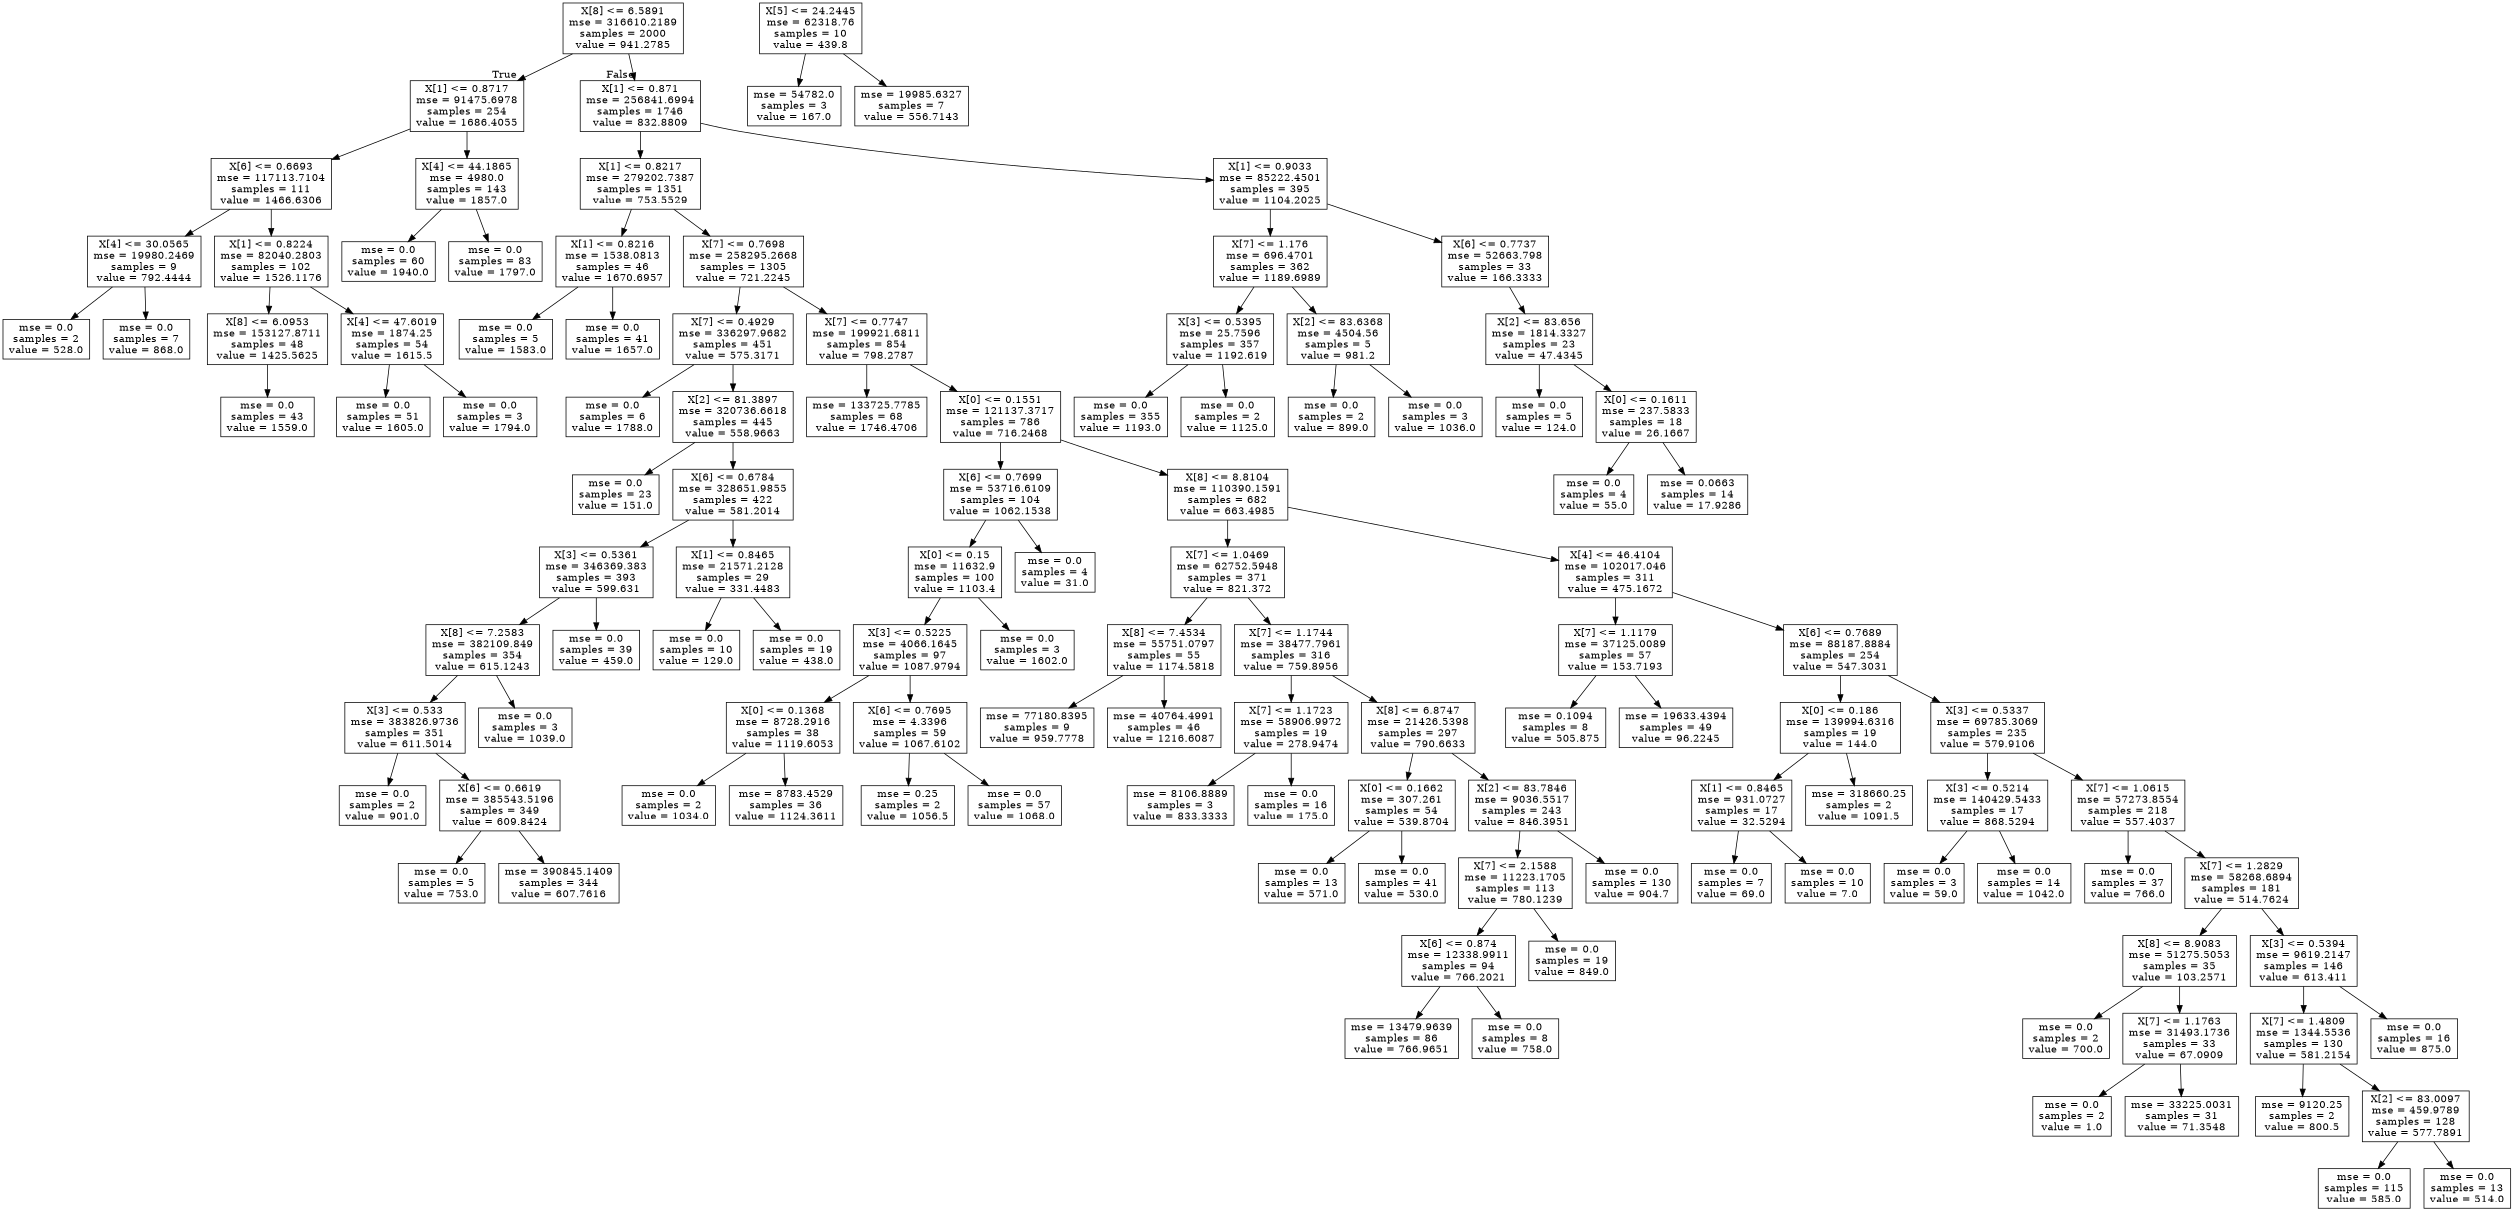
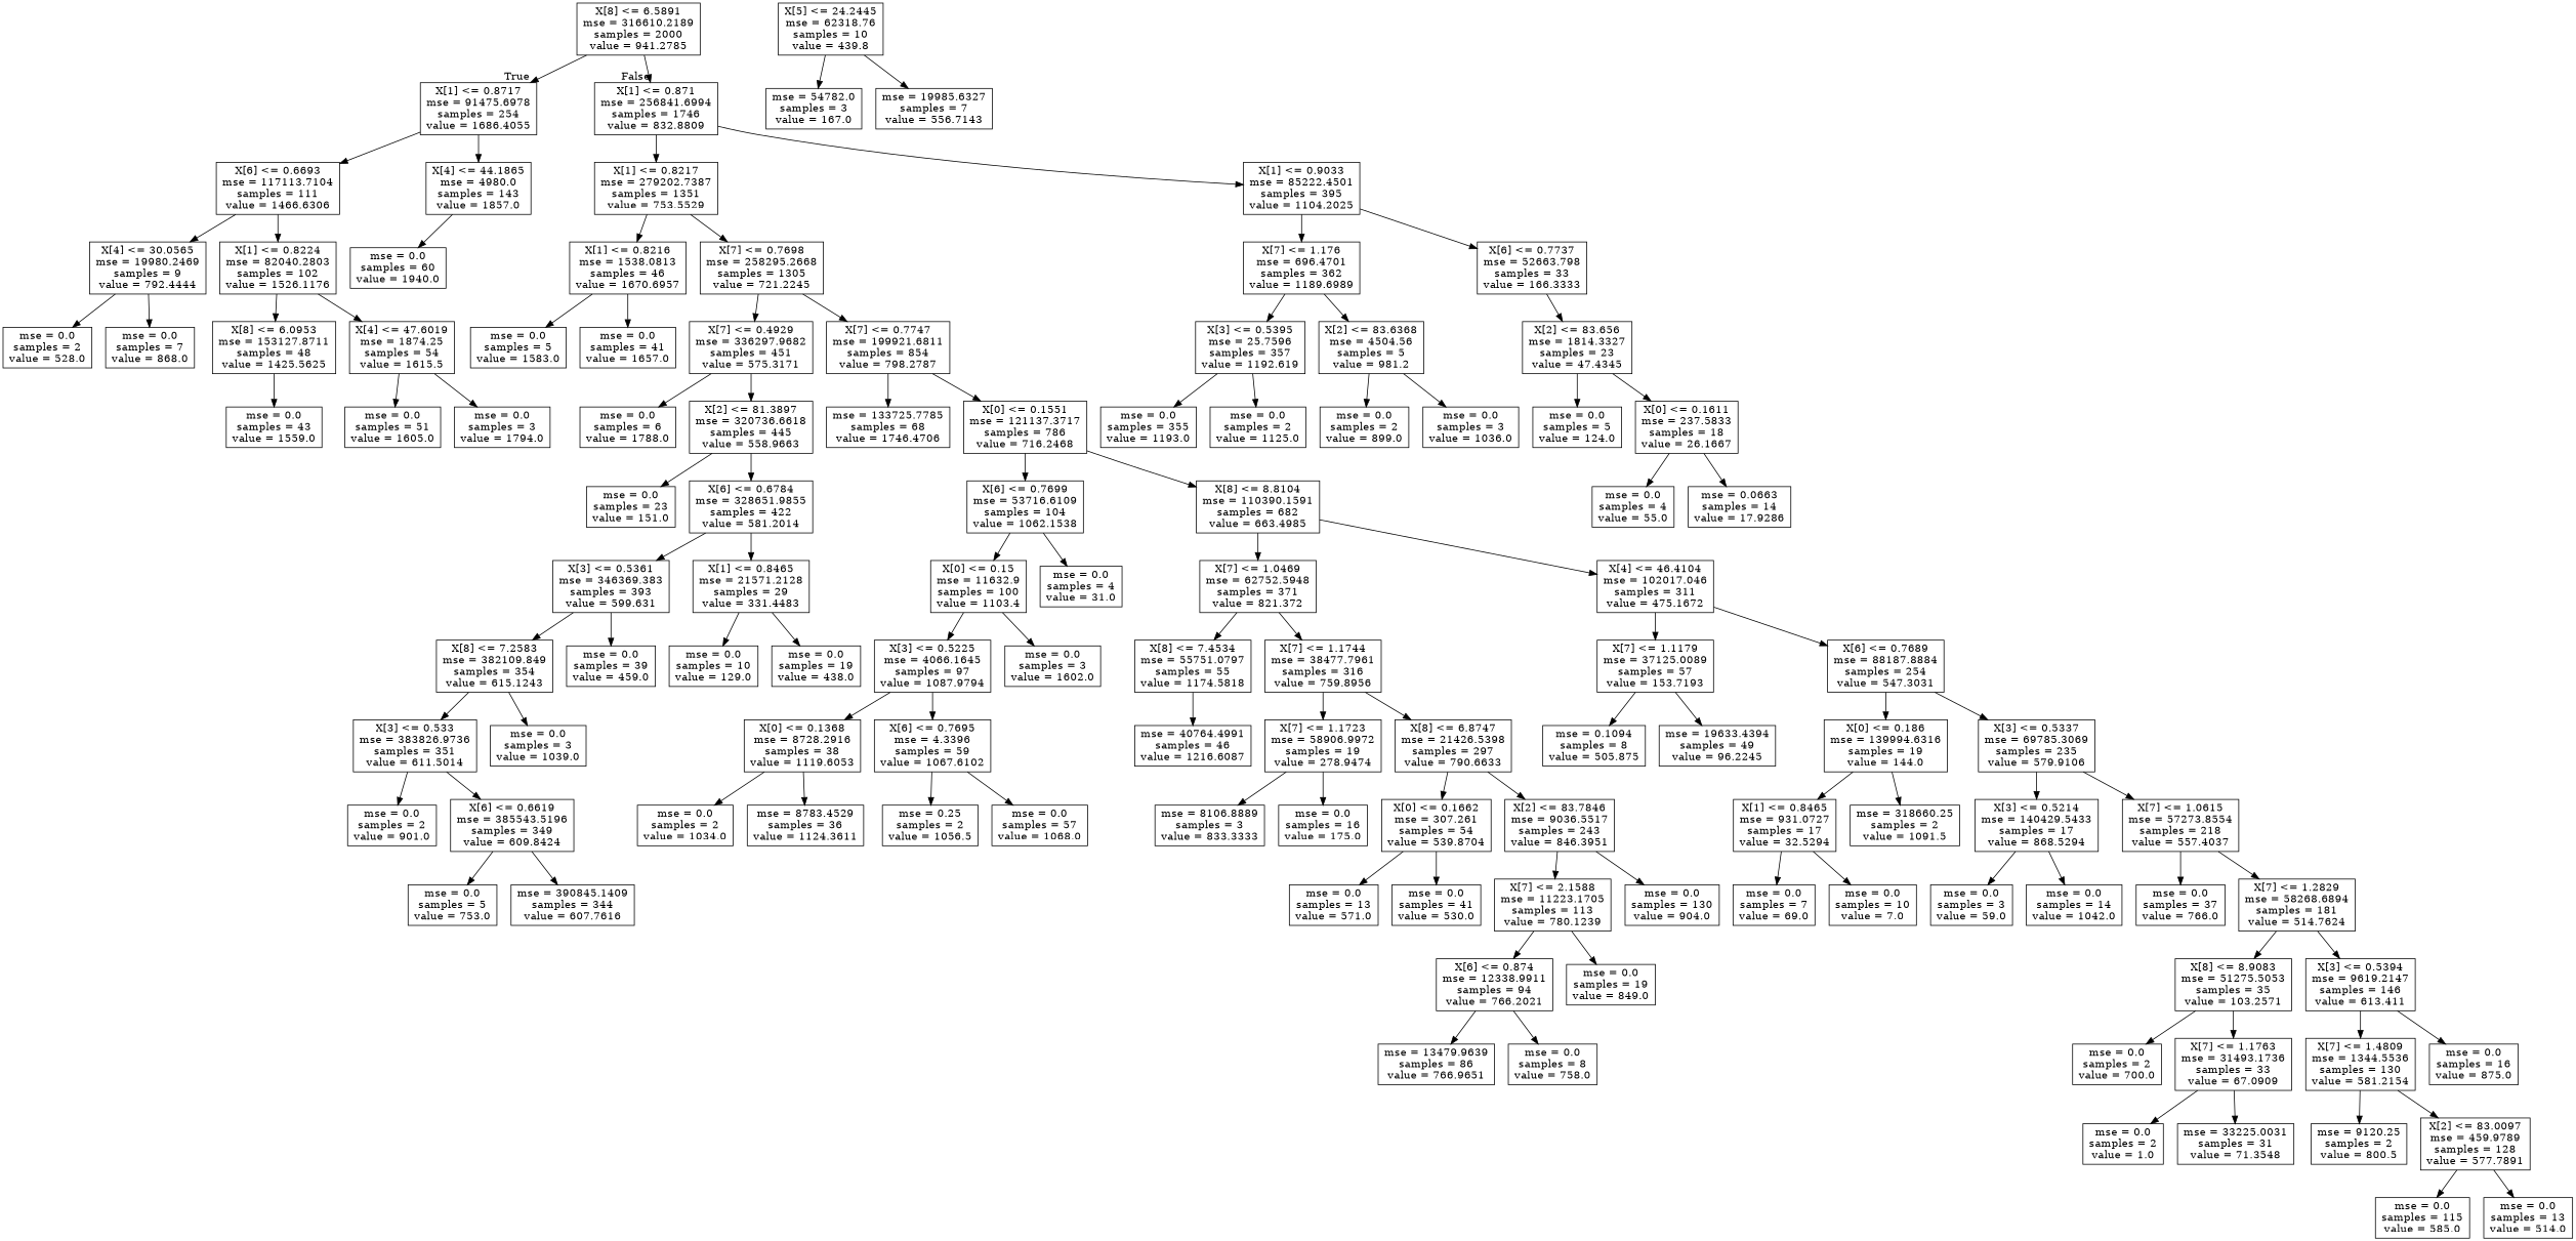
  digraph {
    node [shape=box]
    n1 [label="X[8] <= 6.5891\nmse = 316610.2189\nsamples = 2000\nvalue = 941.2785"]
    n2 [label="X[1] <= 0.8717\nmse = 91475.6978\nsamples = 254\nvalue = 1686.4055"]
    n3 [label="X[1] <= 0.871\nmse = 256841.6994\nsamples = 1746\nvalue = 832.8809"]
    n4 [label="X[6] <= 0.6693\nmse = 117113.7104\nsamples = 111\nvalue = 1466.6306"]
    n5 [label="X[4] <= 44.1865\nmse = 4980.0\nsamples = 143\nvalue = 1857.0"]
    n6 [label="X[1] <= 0.8217\nmse = 279202.7387\nsamples = 1351\nvalue = 753.5529"]
    n7 [label="X[1] <= 0.9033\nmse = 85222.4501\nsamples = 395\nvalue = 1104.2025"]
    n8 [label="X[4] <= 30.0565\nmse = 19980.2469\nsamples = 9\nvalue = 792.4444"]
    n9 [label="X[1] <= 0.8224\nmse = 82040.2803\nsamples = 102\nvalue = 1526.1176"]
    n10 [label="mse = 0.0\nsamples = 60\nvalue = 1940.0"]
-   n11 [label="mse = 0.0\nsamples = 83\nvalue = 1797.0"]
    n12 [label="mse = 0.0\nsamples = 2\nvalue = 528.0"]
    n13 [label="mse = 0.0\nsamples = 7\nvalue = 868.0"]
    n14 [label="X[8] <= 6.0953\nmse = 153127.8711\nsamples = 48\nvalue = 1425.5625"]
    n15 [label="X[4] <= 47.6019\nmse = 1874.25\nsamples = 54\nvalue = 1615.5"]
    n16 [label="mse = 0.0\nsamples = 43\nvalue = 1559.0"]
    n17 [label="mse = 0.0\nsamples = 51\nvalue = 1605.0"]
    n18 [label="mse = 0.0\nsamples = 3\nvalue = 1794.0"]
    n19 [label="X[1] <= 0.8216\nmse = 1538.0813\nsamples = 46\nvalue = 1670.6957"]
    n20 [label="X[7] <= 0.7698\nmse = 258295.2668\nsamples = 1305\nvalue = 721.2245"]
    n21 [label="X[7] <= 1.176\nmse = 696.4701\nsamples = 362\nvalue = 1189.6989"]
    n22 [label="X[6] <= 0.7737\nmse = 52663.798\nsamples = 33\nvalue = 166.3333"]
    n23 [label="mse = 0.0\nsamples = 5\nvalue = 1583.0"]
    n24 [label="mse = 0.0\nsamples = 41\nvalue = 1657.0"]
    n25 [label="X[7] <= 0.4929\nmse = 336297.9682\nsamples = 451\nvalue = 575.3171"]
    n26 [label="X[7] <= 0.7747\nmse = 199921.6811\nsamples = 854\nvalue = 798.2787"]
    n27 [label="mse = 0.0\nsamples = 6\nvalue = 1788.0"]
    n28 [label="X[2] <= 81.3897\nmse = 320736.6618\nsamples = 445\nvalue = 558.9663"]
    n29 [label="mse = 133725.7785\nsamples = 68\nvalue = 1746.4706"]
    n30 [label="X[0] <= 0.1551\nmse = 121137.3717\nsamples = 786\nvalue = 716.2468"]
    n31 [label="mse = 0.0\nsamples = 23\nvalue = 151.0"]
    n32 [label="X[6] <= 0.6784\nmse = 328651.9855\nsamples = 422\nvalue = 581.2014"]
    n33 [label="X[3] <= 0.5361\nmse = 346369.383\nsamples = 393\nvalue = 599.631"]
    n34 [label="X[1] <= 0.8465\nmse = 21571.2128\nsamples = 29\nvalue = 331.4483"]
    n35 [label="X[8] <= 7.2583\nmse = 382109.849\nsamples = 354\nvalue = 615.1243"]
    n36 [label="mse = 0.0\nsamples = 39\nvalue = 459.0"]
    n37 [label="mse = 0.0\nsamples = 10\nvalue = 129.0"]
    n38 [label="mse = 0.0\nsamples = 19\nvalue = 438.0"]
    n39 [label="X[3] <= 0.533\nmse = 383826.9736\nsamples = 351\nvalue = 611.5014"]
    n40 [label="mse = 0.0\nsamples = 3\nvalue = 1039.0"]
    n41 [label="mse = 0.0\nsamples = 2\nvalue = 901.0"]
    n42 [label="X[6] <= 0.6619\nmse = 385543.5196\nsamples = 349\nvalue = 609.8424"]
    n43 [label="mse = 0.0\nsamples = 5\nvalue = 753.0"]
    n44 [label="mse = 390845.1409\nsamples = 344\nvalue = 607.7616"]
    n45 [label="X[6] <= 0.7699\nmse = 53716.6109\nsamples = 104\nvalue = 1062.1538"]
    n46 [label="X[8] <= 8.8104\nmse = 110390.1591\nsamples = 682\nvalue = 663.4985"]
    n47 [label="X[0] <= 0.15\nmse = 11632.9\nsamples = 100\nvalue = 1103.4"]
    n48 [label="mse = 0.0\nsamples = 4\nvalue = 31.0"]
    n49 [label="X[7] <= 1.0469\nmse = 62752.5948\nsamples = 371\nvalue = 821.372"]
    n50 [label="X[4] <= 46.4104\nmse = 102017.046\nsamples = 311\nvalue = 475.1672"]
    n51 [label="X[3] <= 0.5225\nmse = 4066.1645\nsamples = 97\nvalue = 1087.9794"]
    n52 [label="mse = 0.0\nsamples = 3\nvalue = 1602.0"]
    n53 [label="X[0] <= 0.1368\nmse = 8728.2916\nsamples = 38\nvalue = 1119.6053"]
    n54 [label="X[6] <= 0.7695\nmse = 4.3396\nsamples = 59\nvalue = 1067.6102"]
    n55 [label="mse = 0.0\nsamples = 2\nvalue = 1034.0"]
    n56 [label="mse = 8783.4529\nsamples = 36\nvalue = 1124.3611"]
    n57 [label="mse = 0.25\nsamples = 2\nvalue = 1056.5"]
    n58 [label="mse = 0.0\nsamples = 57\nvalue = 1068.0"]
    n59 [label="X[8] <= 7.4534\nmse = 55751.0797\nsamples = 55\nvalue = 1174.5818"]
    n60 [label="X[7] <= 1.1744\nmse = 38477.7961\nsamples = 316\nvalue = 759.8956"]
    n61 [label="X[7] <= 1.1179\nmse = 37125.0089\nsamples = 57\nvalue = 153.7193"]
    n62 [label="X[6] <= 0.7689\nmse = 88187.8884\nsamples = 254\nvalue = 547.3031"]
-   n63 [label="mse = 77180.8395\nsamples = 9\nvalue = 959.7778"]
    n64 [label="mse = 40764.4991\nsamples = 46\nvalue = 1216.6087"]
    n65 [label="X[7] <= 1.1723\nmse = 58906.9972\nsamples = 19\nvalue = 278.9474"]
    n66 [label="X[8] <= 6.8747\nmse = 21426.5398\nsamples = 297\nvalue = 790.6633"]
    n67 [label="mse = 8106.8889\nsamples = 3\nvalue = 833.3333"]
    n68 [label="mse = 0.0\nsamples = 16\nvalue = 175.0"]
    n69 [label="X[0] <= 0.1662\nmse = 307.261\nsamples = 54\nvalue = 539.8704"]
    n70 [label="X[2] <= 83.7846\nmse = 9036.5517\nsamples = 243\nvalue = 846.3951"]
    n71 [label="mse = 0.0\nsamples = 13\nvalue = 571.0"]
    n72 [label="mse = 0.0\nsamples = 41\nvalue = 530.0"]
    n73 [label="X[7] <= 2.1588\nmse = 11223.1705\nsamples = 113\nvalue = 780.1239"]
-   n74 [label="mse = 0.0\nsamples = 130\nvalue = 904.7"]
+   n74 [label="mse = 0.0\nsamples = 130\nvalue = 904.0"]
    n75 [label="X[6] <= 0.874\nmse = 12338.9911\nsamples = 94\nvalue = 766.2021"]
    n76 [label="mse = 0.0\nsamples = 19\nvalue = 849.0"]
    n77 [label="mse = 13479.9639\nsamples = 86\nvalue = 766.9651"]
    n78 [label="mse = 0.0\nsamples = 8\nvalue = 758.0"]
    n79 [label="mse = 0.1094\nsamples = 8\nvalue = 505.875"]
    n80 [label="mse = 19633.4394\nsamples = 49\nvalue = 96.2245"]
    n81 [label="X[0] <= 0.186\nmse = 139994.6316\nsamples = 19\nvalue = 144.0"]
    n82 [label="X[3] <= 0.5337\nmse = 69785.3069\nsamples = 235\nvalue = 579.9106"]
    n83 [label="X[1] <= 0.8465\nmse = 931.0727\nsamples = 17\nvalue = 32.5294"]
    n84 [label="mse = 318660.25\nsamples = 2\nvalue = 1091.5"]
    n85 [label="X[3] <= 0.5214\nmse = 140429.5433\nsamples = 17\nvalue = 868.5294"]
    n86 [label="X[7] <= 1.0615\nmse = 57273.8554\nsamples = 218\nvalue = 557.4037"]
    n87 [label="mse = 0.0\nsamples = 7\nvalue = 69.0"]
    n88 [label="mse = 0.0\nsamples = 10\nvalue = 7.0"]
    n89 [label="mse = 0.0\nsamples = 3\nvalue = 59.0"]
    n90 [label="mse = 0.0\nsamples = 14\nvalue = 1042.0"]
    n91 [label="mse = 0.0\nsamples = 37\nvalue = 766.0"]
    n92 [label="X[7] <= 1.2829\nmse = 58268.6894\nsamples = 181\nvalue = 514.7624"]
    n93 [label="X[8] <= 8.9083\nmse = 51275.5053\nsamples = 35\nvalue = 103.2571"]
    n94 [label="X[3] <= 0.5394\nmse = 9619.2147\nsamples = 146\nvalue = 613.411"]
    n95 [label="mse = 0.0\nsamples = 2\nvalue = 700.0"]
    n96 [label="X[7] <= 1.1763\nmse = 31493.1736\nsamples = 33\nvalue = 67.0909"]
    n97 [label="X[7] <= 1.4809\nmse = 1344.5536\nsamples = 130\nvalue = 581.2154"]
    n98 [label="mse = 0.0\nsamples = 16\nvalue = 875.0"]
    n99 [label="mse = 0.0\nsamples = 2\nvalue = 1.0"]
    n100 [label="mse = 33225.0031\nsamples = 31\nvalue = 71.3548"]
    n101 [label="mse = 9120.25\nsamples = 2\nvalue = 800.5"]
    n102 [label="X[2] <= 83.0097\nmse = 459.9789\nsamples = 128\nvalue = 577.7891"]
    n103 [label="mse = 0.0\nsamples = 115\nvalue = 585.0"]
    n104 [label="mse = 0.0\nsamples = 13\nvalue = 514.0"]
    n105 [label="X[3] <= 0.5395\nmse = 25.7596\nsamples = 357\nvalue = 1192.619"]
    n106 [label="X[2] <= 83.6368\nmse = 4504.56\nsamples = 5\nvalue = 981.2"]
    n107 [label="X[2] <= 83.656\nmse = 1814.3327\nsamples = 23\nvalue = 47.4345"]
    n108 [label="mse = 0.0\nsamples = 355\nvalue = 1193.0"]
    n109 [label="mse = 0.0\nsamples = 2\nvalue = 1125.0"]
    n110 [label="mse = 0.0\nsamples = 2\nvalue = 899.0"]
    n111 [label="mse = 0.0\nsamples = 3\nvalue = 1036.0"]
    n112 [label="mse = 0.0\nsamples = 5\nvalue = 124.0"]
    n113 [label="X[0] <= 0.1611\nmse = 237.5833\nsamples = 18\nvalue = 26.1667"]
    n114 [label="X[5] <= 24.2445\nmse = 62318.76\nsamples = 10\nvalue = 439.8"]
    n115 [label="mse = 54782.0\nsamples = 3\nvalue = 167.0"]
    n116 [label="mse = 19985.6327\nsamples = 7\nvalue = 556.7143"]
    n117 [label="mse = 0.0\nsamples = 4\nvalue = 55.0"]
    n118 [label="mse = 0.0663\nsamples = 14\nvalue = 17.9286"]
    n1 -> n2 [headlabel=True labelangle=45 labeldistance=2.5]
    n1 -> n3 [headlabel=False labelangle=-45 labeldistance=2.5]
    n2 -> n4
    n2 -> n5
    n3 -> n6
    n3 -> n7
    n4 -> n8
    n4 -> n9
    n5 -> n10
-   n5 -> n11
    n6 -> n19
    n6 -> n20
    n7 -> n21
    n7 -> n22
    n8 -> n12
    n8 -> n13
    n9 -> n14
    n9 -> n15
    n14 -> n16
    n15 -> n17
    n15 -> n18
    n19 -> n23
    n19 -> n24
    n20 -> n25
    n20 -> n26
    n21 -> n105
    n21 -> n106
    n22 -> n107
    n25 -> n27
    n25 -> n28
    n26 -> n29
    n26 -> n30
    n28 -> n31
    n28 -> n32
    n30 -> n45
    n30 -> n46
    n32 -> n33
    n32 -> n34
    n33 -> n35
    n33 -> n36
    n34 -> n37
    n34 -> n38
    n35 -> n39
    n35 -> n40
    n39 -> n41
    n39 -> n42
    n42 -> n43
    n42 -> n44
    n45 -> n47
    n45 -> n48
    n46 -> n49
    n46 -> n50
    n47 -> n51
    n47 -> n52
    n49 -> n59
    n49 -> n60
    n50 -> n61
    n50 -> n62
    n51 -> n53
    n51 -> n54
    n53 -> n55
    n53 -> n56
    n54 -> n57
    n54 -> n58
-   n59 -> n63
    n59 -> n64
    n60 -> n65
    n60 -> n66
    n61 -> n79
    n61 -> n80
    n62 -> n81
    n62 -> n82
    n65 -> n67
    n65 -> n68
    n66 -> n69
    n66 -> n70
    n69 -> n71
    n69 -> n72
    n70 -> n73
    n70 -> n74
    n73 -> n75
    n73 -> n76
    n75 -> n77
    n75 -> n78
    n81 -> n83
    n81 -> n84
    n82 -> n85
    n82 -> n86
    n83 -> n87
    n83 -> n88
    n85 -> n89
    n85 -> n90
    n86 -> n91
    n86 -> n92
    n92 -> n93
    n92 -> n94
    n93 -> n95
    n93 -> n96
    n94 -> n97
    n94 -> n98
    n96 -> n99
    n96 -> n100
    n97 -> n101
    n97 -> n102
    n102 -> n103
    n102 -> n104
    n105 -> n108
    n105 -> n109
    n106 -> n110
    n106 -> n111
    n107 -> n112
    n107 -> n113
    n113 -> n117
    n113 -> n118
    n114 -> n115
    n114 -> n116
  }
